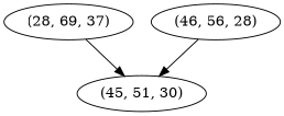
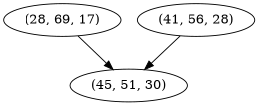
  digraph {
-   "(28, 69, 17)" [label="(28, 69, 37)"]
+   "(28, 69, 17)"
    "(45, 51, 30)"
-   "(41, 56, 28)" [label="(46, 56, 28)"]
+   "(41, 56, 28)"
    "(28, 69, 17)" -> "(45, 51, 30)"
    "(41, 56, 28)" -> "(45, 51, 30)"
  }
